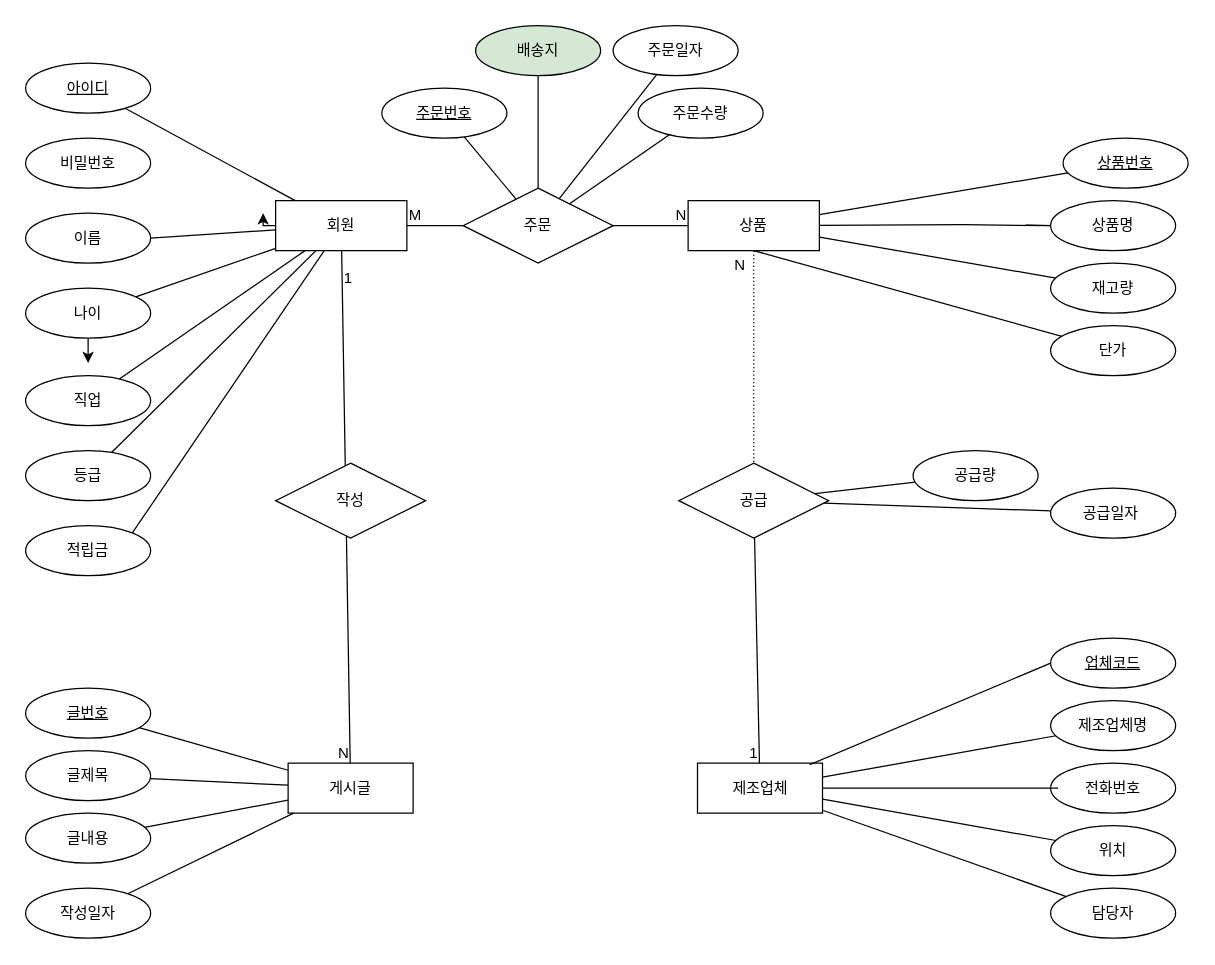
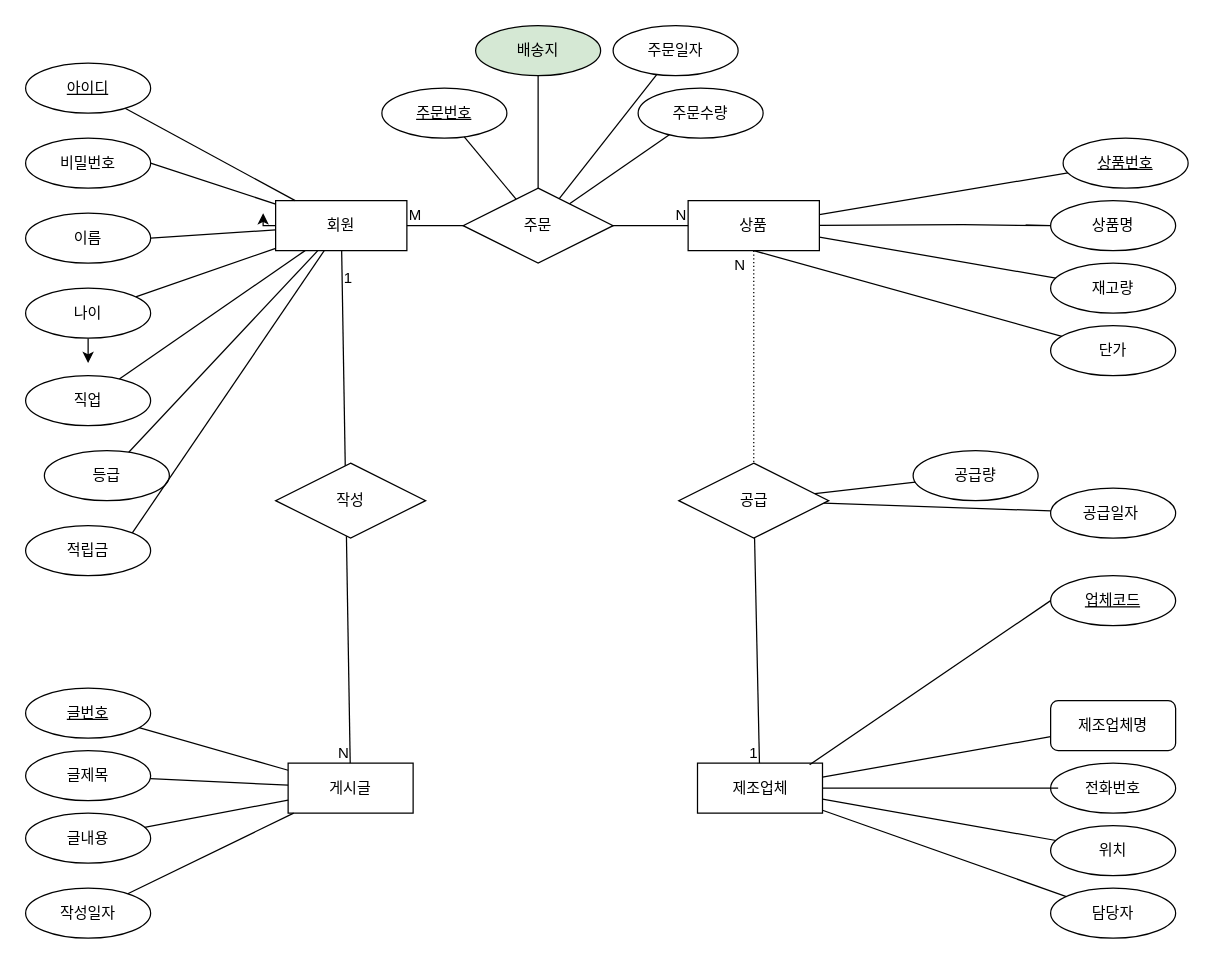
  <mxCell id="0" />
  <mxCell id="1" parent="0" />
  <mxCell id="2" style="edgeStyle=orthogonalEdgeStyle;rounded=0;orthogonalLoop=1;jettySize=auto;html=1;exitX=0;exitY=0.5;exitDx=0;exitDy=0;" edge="1" parent="1" source="3"><mxGeometry relative="1" as="geometry"><mxPoint x="210" y="170" as="targetPoint" /></mxGeometry></mxCell>
  <mxCell id="3" value="회원" style="whiteSpace=wrap;html=1;align=center;" vertex="1" parent="1"><mxGeometry x="220" y="160" width="105" height="40" as="geometry" /></mxCell>
  <mxCell id="4" value="상품" style="whiteSpace=wrap;html=1;align=center;" vertex="1" parent="1"><mxGeometry x="550" y="160" width="105" height="40" as="geometry" /></mxCell>
  <mxCell id="5" value="아이디" style="ellipse;whiteSpace=wrap;html=1;align=center;fontStyle=4;" vertex="1" parent="1"><mxGeometry x="20" y="50" width="100" height="40" as="geometry" /></mxCell>
  <mxCell id="6" value="비밀번호" style="ellipse;whiteSpace=wrap;html=1;align=center;" vertex="1" parent="1"><mxGeometry x="20" y="110" width="100" height="40" as="geometry" /></mxCell>
  <mxCell id="7" value="이름" style="ellipse;whiteSpace=wrap;html=1;align=center;" vertex="1" parent="1"><mxGeometry x="20" y="170" width="100" height="40" as="geometry" /></mxCell>
  <mxCell id="8" style="edgeStyle=orthogonalEdgeStyle;rounded=0;orthogonalLoop=1;jettySize=auto;html=1;" edge="1" parent="1" source="9"><mxGeometry relative="1" as="geometry"><mxPoint x="70" y="290" as="targetPoint" /></mxGeometry></mxCell>
  <mxCell id="9" value="나이" style="ellipse;whiteSpace=wrap;html=1;align=center;" vertex="1" parent="1"><mxGeometry x="20" y="230" width="100" height="40" as="geometry" /></mxCell>
  <mxCell id="10" value="직업" style="ellipse;whiteSpace=wrap;html=1;align=center;" vertex="1" parent="1"><mxGeometry x="20" y="300" width="100" height="40" as="geometry" /></mxCell>
- <mxCell id="11" value="등급" style="ellipse;whiteSpace=wrap;html=1;align=center;" vertex="1" parent="1"><mxGeometry x="20" y="360" width="100" height="40" as="geometry" /></mxCell>
+ <mxCell id="11" value="등급" style="ellipse;whiteSpace=wrap;html=1;align=center;" vertex="1" parent="1"><mxGeometry x="35" y="360" width="100" height="40" as="geometry" /></mxCell>
  <mxCell id="12" value="적립금" style="ellipse;whiteSpace=wrap;html=1;align=center;" vertex="1" parent="1"><mxGeometry x="20" y="420" width="100" height="40" as="geometry" /></mxCell>
  <mxCell id="13" value="상품번호" style="ellipse;whiteSpace=wrap;html=1;align=center;fontStyle=4;" vertex="1" parent="1"><mxGeometry x="850" y="110" width="100" height="40" as="geometry" /></mxCell>
  <mxCell id="14" value="상품명" style="ellipse;whiteSpace=wrap;html=1;align=center;" vertex="1" parent="1"><mxGeometry x="840" y="160" width="100" height="40" as="geometry" /></mxCell>
  <mxCell id="15" value="재고량" style="ellipse;whiteSpace=wrap;html=1;align=center;" vertex="1" parent="1"><mxGeometry x="840" y="210" width="100" height="40" as="geometry" /></mxCell>
  <mxCell id="16" value="단가" style="ellipse;whiteSpace=wrap;html=1;align=center;" vertex="1" parent="1"><mxGeometry x="840" y="260" width="100" height="40" as="geometry" /></mxCell>
  <mxCell id="17" value="" style="endArrow=none;html=1;rounded=0;" edge="1" parent="1" source="4"><mxGeometry relative="1" as="geometry"><mxPoint x="660" y="179.58" as="sourcePoint" /><mxPoint x="820" y="179.58" as="targetPoint" /><Array as="points"><mxPoint x="770" y="179.29" /><mxPoint x="840" y="180" /></Array></mxGeometry></mxCell>
+ <mxCell id="18" value="" style="endArrow=none;html=1;rounded=0;exitX=1;exitY=0.5;exitDx=0;exitDy=0;" edge="1" parent="1" source="6" target="3"><mxGeometry relative="1" as="geometry"><mxPoint x="130" y="200" as="sourcePoint" /><mxPoint x="210" y="200" as="targetPoint" /></mxGeometry></mxCell>
  <mxCell id="19" value="" style="endArrow=none;html=1;rounded=0;exitX=1;exitY=0.5;exitDx=0;exitDy=0;" edge="1" parent="1" source="7" target="3"><mxGeometry relative="1" as="geometry"><mxPoint x="130" y="230" as="sourcePoint" /><mxPoint x="200" y="200" as="targetPoint" /></mxGeometry></mxCell>
  <mxCell id="20" value="" style="endArrow=none;html=1;rounded=0;" edge="1" parent="1" source="9" target="3"><mxGeometry relative="1" as="geometry"><mxPoint x="120" y="290" as="sourcePoint" /><mxPoint x="210" y="200" as="targetPoint" /></mxGeometry></mxCell>
  <mxCell id="21" value="" style="endArrow=none;html=1;rounded=0;" edge="1" parent="1" source="10" target="3"><mxGeometry relative="1" as="geometry"><mxPoint x="120" y="340" as="sourcePoint" /><mxPoint x="210" y="200" as="targetPoint" /></mxGeometry></mxCell>
  <mxCell id="22" value="" style="endArrow=none;html=1;rounded=0;" edge="1" parent="1" source="11" target="3"><mxGeometry relative="1" as="geometry"><mxPoint x="130" y="380" as="sourcePoint" /><mxPoint x="210" y="200" as="targetPoint" /></mxGeometry></mxCell>
  <mxCell id="23" value="" style="endArrow=none;html=1;rounded=0;exitX=1;exitY=0;exitDx=0;exitDy=0;" edge="1" parent="1" source="12" target="3"><mxGeometry relative="1" as="geometry"><mxPoint x="85" y="421" as="sourcePoint" /><mxPoint x="210" y="200" as="targetPoint" /></mxGeometry></mxCell>
  <mxCell id="24" value="글번호" style="ellipse;whiteSpace=wrap;html=1;align=center;fontStyle=4;" vertex="1" parent="1"><mxGeometry x="20" y="550" width="100" height="40" as="geometry" /></mxCell>
  <mxCell id="25" value="글제목" style="ellipse;whiteSpace=wrap;html=1;align=center;" vertex="1" parent="1"><mxGeometry x="20" y="600" width="100" height="40" as="geometry" /></mxCell>
  <mxCell id="26" value="작성일자" style="ellipse;whiteSpace=wrap;html=1;align=center;" vertex="1" parent="1"><mxGeometry x="20" y="710" width="100" height="40" as="geometry" /></mxCell>
  <mxCell id="27" value="전화번호" style="ellipse;whiteSpace=wrap;html=1;align=center;" vertex="1" parent="1"><mxGeometry x="840" y="610" width="100" height="40" as="geometry" /></mxCell>
  <mxCell id="28" value="게시글" style="whiteSpace=wrap;html=1;align=center;" vertex="1" parent="1"><mxGeometry x="230" y="610" width="100" height="40" as="geometry" /></mxCell>
  <mxCell id="29" value="제조업체" style="whiteSpace=wrap;html=1;align=center;" vertex="1" parent="1"><mxGeometry x="557.5" y="610" width="100" height="40" as="geometry" /></mxCell>
  <mxCell id="30" value="글내용" style="ellipse;whiteSpace=wrap;html=1;align=center;" vertex="1" parent="1"><mxGeometry x="20" y="650" width="100" height="40" as="geometry" /></mxCell>
  <mxCell id="31" value="위치" style="ellipse;whiteSpace=wrap;html=1;align=center;" vertex="1" parent="1"><mxGeometry x="840" y="660" width="100" height="40" as="geometry" /></mxCell>
  <mxCell id="32" value="담당자" style="ellipse;whiteSpace=wrap;html=1;align=center;" vertex="1" parent="1"><mxGeometry x="840" y="710" width="100" height="40" as="geometry" /></mxCell>
- <mxCell id="33" value="업체코드" style="ellipse;whiteSpace=wrap;html=1;align=center;fontStyle=4;" vertex="1" parent="1"><mxGeometry x="840" y="510" width="100" height="40" as="geometry" /></mxCell>
- <mxCell id="34" value="제조업체명" style="ellipse;whiteSpace=wrap;html=1;align=center;" vertex="1" parent="1"><mxGeometry x="840" y="560" width="100" height="40" as="geometry" /></mxCell>
+ <mxCell id="33" value="업체코드" style="ellipse;whiteSpace=wrap;html=1;align=center;fontStyle=4;" vertex="1" parent="1"><mxGeometry x="840" y="460" width="100" height="40" as="geometry" /></mxCell>
+ <mxCell id="34" value="제조업체명" style="whiteSpace=wrap;html=1;align=center;rounded=1;" vertex="1" parent="1"><mxGeometry x="840" y="560" width="100" height="40" as="geometry" /></mxCell>
  <mxCell id="35" value="" style="endArrow=none;html=1;rounded=0;entryX=0;entryY=0.5;entryDx=0;entryDy=0;" edge="1" parent="1" source="3" target="4"><mxGeometry relative="1" as="geometry"><mxPoint x="305" y="180" as="sourcePoint" /><mxPoint x="375" y="240" as="targetPoint" /></mxGeometry></mxCell>
  <mxCell id="36" value="M" style="resizable=0;html=1;whiteSpace=wrap;align=left;verticalAlign=bottom;" connectable="0" vertex="1" parent="35"><mxGeometry x="-1" relative="1" as="geometry" /></mxCell>
  <mxCell id="37" value="N" style="resizable=0;html=1;whiteSpace=wrap;align=right;verticalAlign=bottom;" connectable="0" vertex="1" parent="35"><mxGeometry x="1" relative="1" as="geometry" /></mxCell>
  <mxCell id="38" value="주문" style="shape=rhombus;perimeter=rhombusPerimeter;whiteSpace=wrap;html=1;align=center;" vertex="1" parent="1"><mxGeometry x="370" y="150" width="120" height="60" as="geometry" /></mxCell>
  <mxCell id="39" value="" style="endArrow=none;html=1;rounded=0;" edge="1" parent="1" source="29" target="34"><mxGeometry relative="1" as="geometry"><mxPoint x="690" y="640" as="sourcePoint" /><mxPoint x="846" y="560" as="targetPoint" /></mxGeometry></mxCell>
  <mxCell id="40" value="" style="endArrow=none;html=1;rounded=0;exitX=0.897;exitY=0.032;exitDx=0;exitDy=0;entryX=0;entryY=0.5;entryDx=0;entryDy=0;exitPerimeter=0;" edge="1" parent="1" source="29" target="33"><mxGeometry relative="1" as="geometry"><mxPoint x="670" y="600" as="sourcePoint" /><mxPoint x="826" y="520" as="targetPoint" /></mxGeometry></mxCell>
  <mxCell id="41" value="" style="endArrow=none;html=1;rounded=0;entryX=0;entryY=0.5;entryDx=0;entryDy=0;" edge="1" parent="1" source="29"><mxGeometry relative="1" as="geometry"><mxPoint x="670" y="660" as="sourcePoint" /><mxPoint x="846" y="630" as="targetPoint" /></mxGeometry></mxCell>
  <mxCell id="42" value="" style="endArrow=none;html=1;rounded=0;" edge="1" parent="1" source="29" target="31"><mxGeometry relative="1" as="geometry"><mxPoint x="677.05" y="689.92" as="sourcePoint" /><mxPoint x="848.05" y="669.92" as="targetPoint" /></mxGeometry></mxCell>
  <mxCell id="43" value="" style="endArrow=none;html=1;rounded=0;" edge="1" parent="1" source="29" target="32"><mxGeometry relative="1" as="geometry"><mxPoint x="684" y="678.78" as="sourcePoint" /><mxPoint x="845" y="709.78" as="targetPoint" /></mxGeometry></mxCell>
  <mxCell id="44" value="공급" style="shape=rhombus;perimeter=rhombusPerimeter;whiteSpace=wrap;html=1;align=center;" vertex="1" parent="1"><mxGeometry x="542.5" y="370" width="120" height="60" as="geometry" /></mxCell>
  <mxCell id="45" value="" style="endArrow=none;html=1;rounded=0;" edge="1" parent="1" target="26"><mxGeometry relative="1" as="geometry"><mxPoint x="234.444" y="650" as="sourcePoint" /><mxPoint x="110" y="720" as="targetPoint" /></mxGeometry></mxCell>
  <mxCell id="46" value="" style="endArrow=none;html=1;rounded=0;" edge="1" parent="1" source="28" target="24"><mxGeometry relative="1" as="geometry"><mxPoint x="244.64" y="589.81" as="sourcePoint" /><mxPoint x="119.64" y="592.81" as="targetPoint" /></mxGeometry></mxCell>
  <mxCell id="47" value="" style="endArrow=none;html=1;rounded=0;" edge="1" parent="1" source="28" target="30"><mxGeometry relative="1" as="geometry"><mxPoint x="250.224" y="680" as="sourcePoint" /><mxPoint x="90" y="670" as="targetPoint" /></mxGeometry></mxCell>
  <mxCell id="48" value="" style="endArrow=none;html=1;rounded=0;" edge="1" parent="1" source="28" target="25"><mxGeometry relative="1" as="geometry"><mxPoint x="190" y="639" as="sourcePoint" /><mxPoint x="105" y="659.86" as="targetPoint" /></mxGeometry></mxCell>
  <mxCell id="49" value="" style="endArrow=none;html=1;rounded=0;" edge="1" parent="1" source="44" target="29"><mxGeometry relative="1" as="geometry"><mxPoint x="580" y="410" as="sourcePoint" /><mxPoint x="740" y="410" as="targetPoint" /></mxGeometry></mxCell>
  <mxCell id="50" value="1" style="resizable=0;html=1;whiteSpace=wrap;align=right;verticalAlign=bottom;" connectable="0" vertex="1" parent="49"><mxGeometry x="1" relative="1" as="geometry" /></mxCell>
  <mxCell id="51" value="" style="endArrow=none;html=1;rounded=0;dashed=1;dashPattern=1 2;exitX=0.5;exitY=1;exitDx=0;exitDy=0;" edge="1" parent="1" source="4" target="44"><mxGeometry relative="1" as="geometry"><mxPoint x="520" y="449.29" as="sourcePoint" /><mxPoint x="680" y="449.29" as="targetPoint" /></mxGeometry></mxCell>
  <mxCell id="52" value="N" style="resizable=0;html=1;whiteSpace=wrap;align=right;verticalAlign=bottom;" connectable="0" vertex="1" parent="51"><mxGeometry x="1" relative="1" as="geometry"><mxPoint x="-6" y="-150" as="offset" /></mxGeometry></mxCell>
  <mxCell id="53" value="공급일자&amp;nbsp;" style="ellipse;whiteSpace=wrap;html=1;align=center;" vertex="1" parent="1"><mxGeometry x="840" y="390" width="100" height="40" as="geometry" /></mxCell>
  <mxCell id="54" value="공급량" style="ellipse;whiteSpace=wrap;html=1;align=center;" vertex="1" parent="1"><mxGeometry x="730" y="360" width="100" height="40" as="geometry" /></mxCell>
  <mxCell id="55" value="" style="endArrow=none;html=1;rounded=0;" edge="1" parent="1" source="54" target="44"><mxGeometry relative="1" as="geometry"><mxPoint x="580" y="410" as="sourcePoint" /><mxPoint x="740" y="410" as="targetPoint" /></mxGeometry></mxCell>
  <mxCell id="56" value="" style="endArrow=none;html=1;rounded=0;" edge="1" parent="1" source="53" target="44"><mxGeometry relative="1" as="geometry"><mxPoint x="839.68" y="325" as="sourcePoint" /><mxPoint x="794.68" y="340" as="targetPoint" /></mxGeometry></mxCell>
  <mxCell id="57" value="주문번호" style="ellipse;whiteSpace=wrap;html=1;align=center;fontStyle=4;" vertex="1" parent="1"><mxGeometry x="305" y="70" width="100" height="40" as="geometry" /></mxCell>
  <mxCell id="58" value="배송지" style="ellipse;whiteSpace=wrap;html=1;align=center;fillColor=#d5e8d4;" vertex="1" parent="1"><mxGeometry x="380" y="20" width="100" height="40" as="geometry" /></mxCell>
  <mxCell id="59" value="주문일자" style="ellipse;whiteSpace=wrap;html=1;align=center;" vertex="1" parent="1"><mxGeometry x="490" y="20" width="100" height="40" as="geometry" /></mxCell>
  <mxCell id="60" value="주문수량" style="ellipse;whiteSpace=wrap;html=1;align=center;" vertex="1" parent="1"><mxGeometry x="510" y="70" width="100" height="40" as="geometry" /></mxCell>
  <mxCell id="61" value="" style="endArrow=none;html=1;rounded=0;" edge="1" parent="1" source="38" target="60"><mxGeometry relative="1" as="geometry"><mxPoint x="420" y="410" as="sourcePoint" /><mxPoint x="580" y="410" as="targetPoint" /></mxGeometry></mxCell>
  <mxCell id="62" value="" style="endArrow=none;html=1;rounded=0;" edge="1" parent="1" source="38" target="58"><mxGeometry relative="1" as="geometry"><mxPoint x="405.24" y="136.33" as="sourcePoint" /><mxPoint x="470.24" y="83.33" as="targetPoint" /></mxGeometry></mxCell>
  <mxCell id="63" value="" style="endArrow=none;html=1;rounded=0;" edge="1" parent="1" source="38" target="59"><mxGeometry relative="1" as="geometry"><mxPoint x="450" y="150" as="sourcePoint" /><mxPoint x="450" y="60" as="targetPoint" /></mxGeometry></mxCell>
  <mxCell id="64" value="" style="endArrow=none;html=1;rounded=0;" edge="1" parent="1" source="5" target="3"><mxGeometry relative="1" as="geometry"><mxPoint x="420" y="410" as="sourcePoint" /><mxPoint x="580" y="410" as="targetPoint" /></mxGeometry></mxCell>
  <mxCell id="65" value="" style="endArrow=none;html=1;rounded=0;" edge="1" parent="1" source="3" target="28"><mxGeometry relative="1" as="geometry"><mxPoint x="420" y="410" as="sourcePoint" /><mxPoint x="580" y="410" as="targetPoint" /></mxGeometry></mxCell>
  <mxCell id="66" value="1" style="resizable=0;html=1;whiteSpace=wrap;align=left;verticalAlign=bottom;" connectable="0" vertex="1" parent="65"><mxGeometry x="-1" relative="1" as="geometry"><mxPoint y="30" as="offset" /></mxGeometry></mxCell>
  <mxCell id="67" value="N" style="resizable=0;html=1;whiteSpace=wrap;align=right;verticalAlign=bottom;" connectable="0" vertex="1" parent="65"><mxGeometry x="1" relative="1" as="geometry" /></mxCell>
  <mxCell id="68" value="작성" style="shape=rhombus;perimeter=rhombusPerimeter;whiteSpace=wrap;html=1;align=center;" vertex="1" parent="1"><mxGeometry x="220" y="370" width="120" height="60" as="geometry" /></mxCell>
  <mxCell id="69" value="" style="endArrow=none;html=1;rounded=0;" edge="1" parent="1" source="57" target="38"><mxGeometry relative="1" as="geometry"><mxPoint x="420" y="410" as="sourcePoint" /><mxPoint x="580" y="410" as="targetPoint" /></mxGeometry></mxCell>
  <mxCell id="70" value="" style="endArrow=none;html=1;rounded=0;exitX=0.5;exitY=1;exitDx=0;exitDy=0;" edge="1" parent="1" source="4" target="16"><mxGeometry relative="1" as="geometry"><mxPoint x="420" y="410" as="sourcePoint" /><mxPoint x="580" y="410" as="targetPoint" /></mxGeometry></mxCell>
  <mxCell id="71" value="" style="endArrow=none;html=1;rounded=0;" edge="1" parent="1" source="4" target="15"><mxGeometry relative="1" as="geometry"><mxPoint x="579.5" y="245.72" as="sourcePoint" /><mxPoint x="826.5" y="314.72" as="targetPoint" /></mxGeometry></mxCell>
  <mxCell id="72" value="" style="endArrow=none;html=1;rounded=0;" edge="1" parent="1" source="4" target="13"><mxGeometry relative="1" as="geometry"><mxPoint x="662.5" y="59.87" as="sourcePoint" /><mxPoint x="851.5" y="92.87" as="targetPoint" /></mxGeometry></mxCell>
